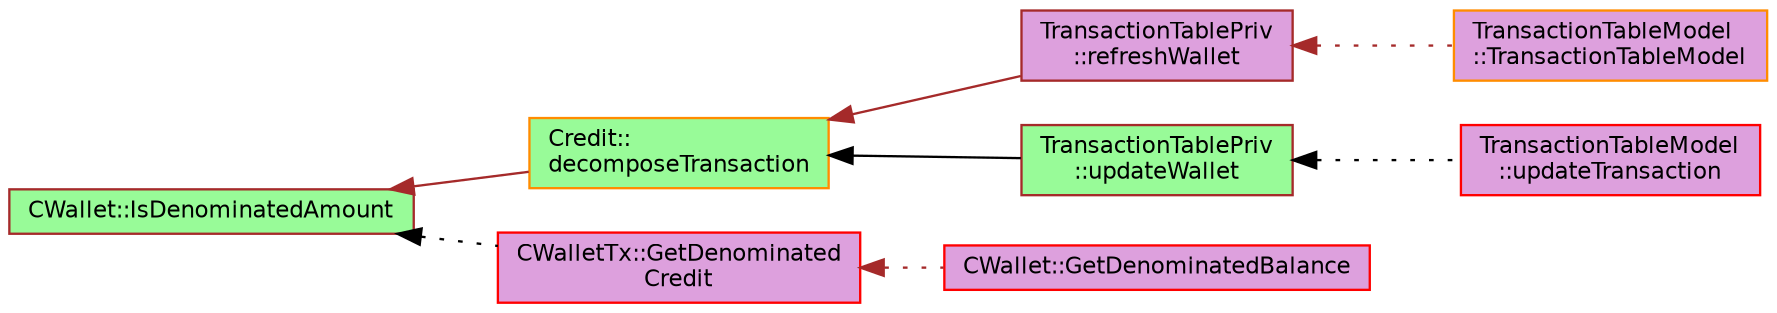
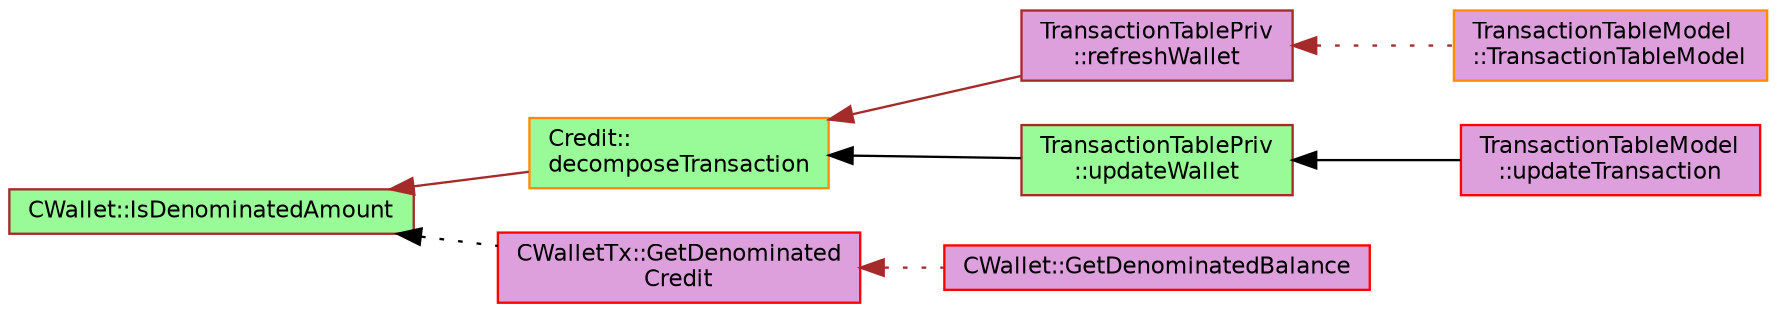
  digraph {
    rankdir=LR
    node [color=brown fillcolor=plum fontname=Helvetica fontsize=10 shape=record style=filled]
    edge [color=brown dir=back fontname=Helvetica fontsize=10 labelfontname=Helvetica labelfontsize=10 style=solid]
    n1 [fillcolor=palegreen fontcolor=black height=0.2 label="CWallet::IsDenominatedAmount" width=0.4]
    n2 [color=darkorange fillcolor=palegreen height=0.2 label="Credit::\ldecomposeTransaction" width=0.4]
    n3 [color=red height=0.2 label="CWalletTx::GetDenominated\lCredit" width=0.4]
    n4 [height=0.2 label="TransactionTablePriv\l::refreshWallet" width=0.4]
    n5 [fillcolor=palegreen height=0.2 label="TransactionTablePriv\l::updateWallet" width=0.4]
    n6 [color=red height=0.2 label="CWallet::GetDenominatedBalance" width=0.4]
    n7 [color=darkorange height=0.2 label="TransactionTableModel\l::TransactionTableModel" width=0.4]
    n8 [color=red height=0.2 label="TransactionTableModel\l::updateTransaction" width=0.4]
    n1 -> n2
    n1 -> n3 [color=black style=dotted]
    n2 -> n4
    n2 -> n5 [color=black]
    n3 -> n6 [style=dotted]
    n4 -> n7 [style=dotted]
-   n5 -> n8 [color=black style=dotted]
+   n5 -> n8 [color=black]
  }
